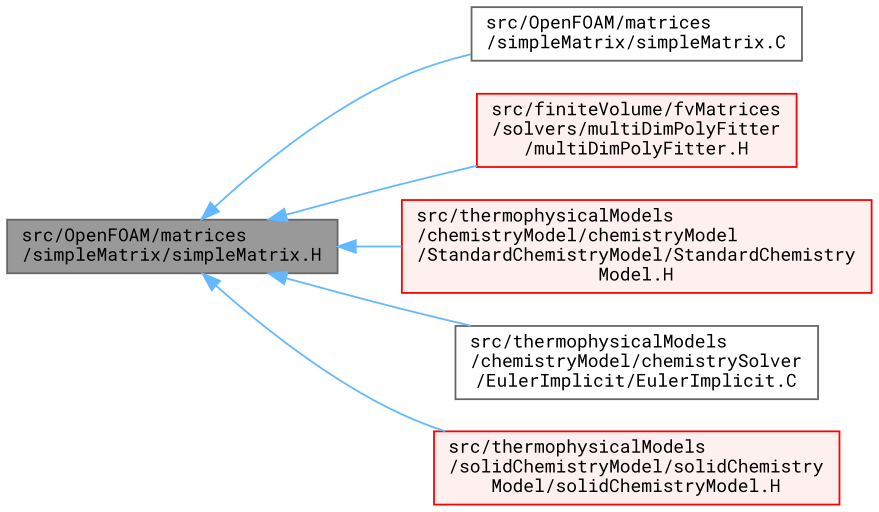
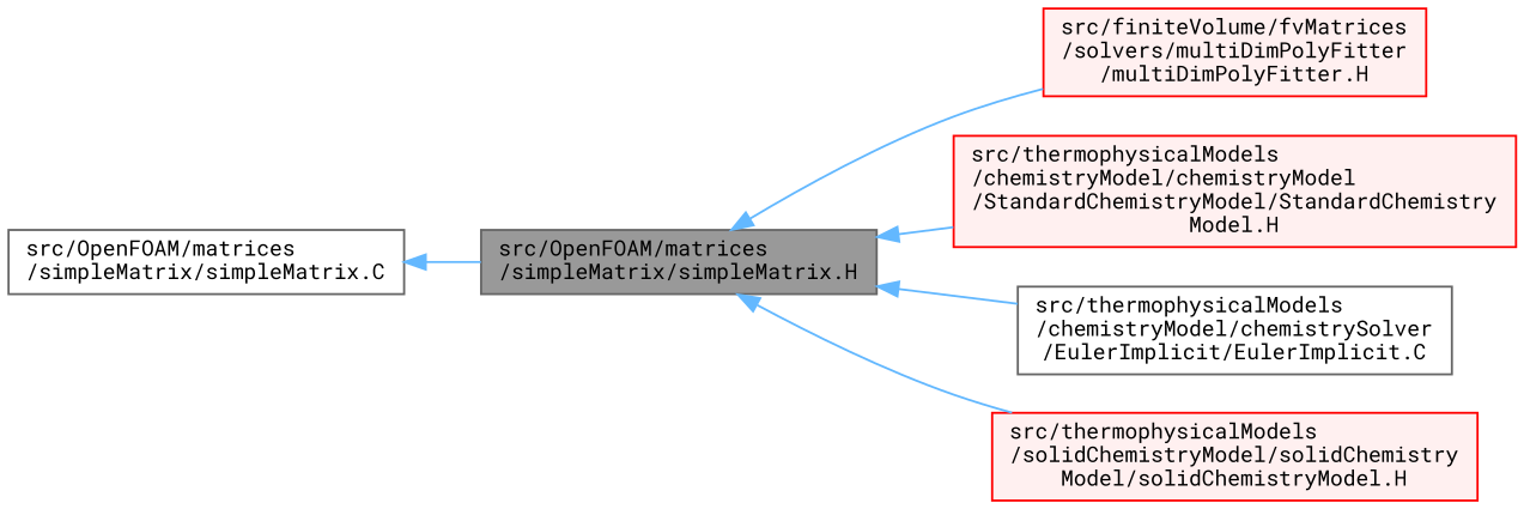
  digraph {
    rankdir=LR
    fontname="Roboto Mono"
    node [color=red fillcolor="#FFF0F0" fontname="Roboto Mono" fontsize=10 shape=box style=filled]
    edge [color=steelblue1 dir=back fontname="Roboto Mono" fontsize=10 labelfontname=Helvetica labelfontsize=10 style=solid]
    n1 [color=gray40 fillcolor=grey60 fontcolor=black height=0.2 label="src/OpenFOAM/matrices\l/simpleMatrix/simpleMatrix.H" width=0.4]
    n2 [color=grey40 fillcolor=white height=0.2 label="src/OpenFOAM/matrices\l/simpleMatrix/simpleMatrix.C" width=0.4]
    n3 [height=0.2 label="src/finiteVolume/fvMatrices\l/solvers/multiDimPolyFitter\l/multiDimPolyFitter.H" width=0.4]
    n4 [height=0.2 label="src/thermophysicalModels\l/chemistryModel/chemistryModel\l/StandardChemistryModel/StandardChemistry\lModel.H" width=0.4]
    n5 [color=grey40 fillcolor=white height=0.2 label="src/thermophysicalModels\l/chemistryModel/chemistrySolver\l/EulerImplicit/EulerImplicit.C" width=0.4]
    n6 [height=0.2 label="src/thermophysicalModels\l/solidChemistryModel/solidChemistry\lModel/solidChemistryModel.H" width=0.4]
-   n1 -> n2
+   n2 -> n1
    n1 -> n3
    n1 -> n4
    n1 -> n5
    n1 -> n6
  }
